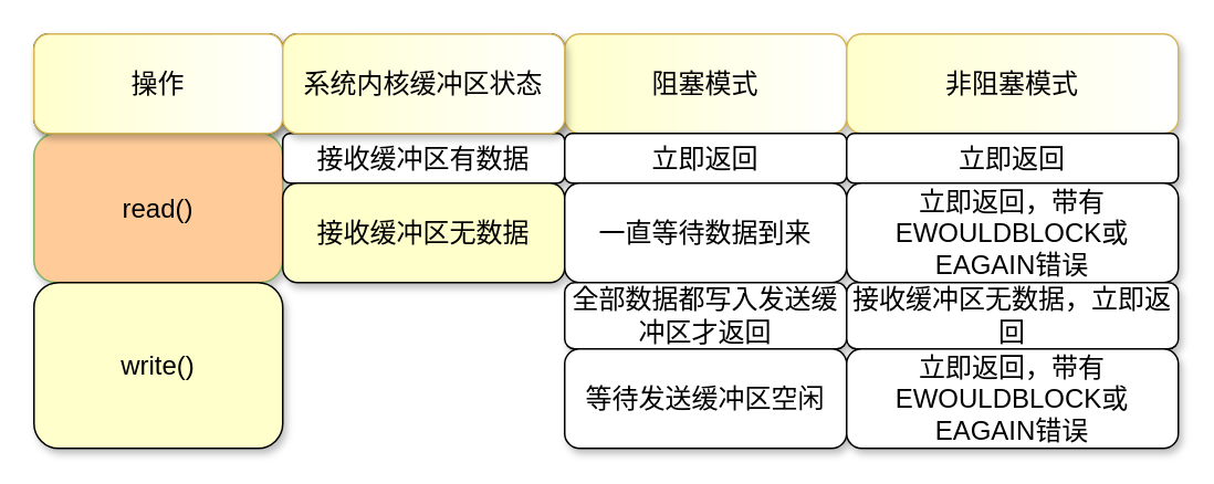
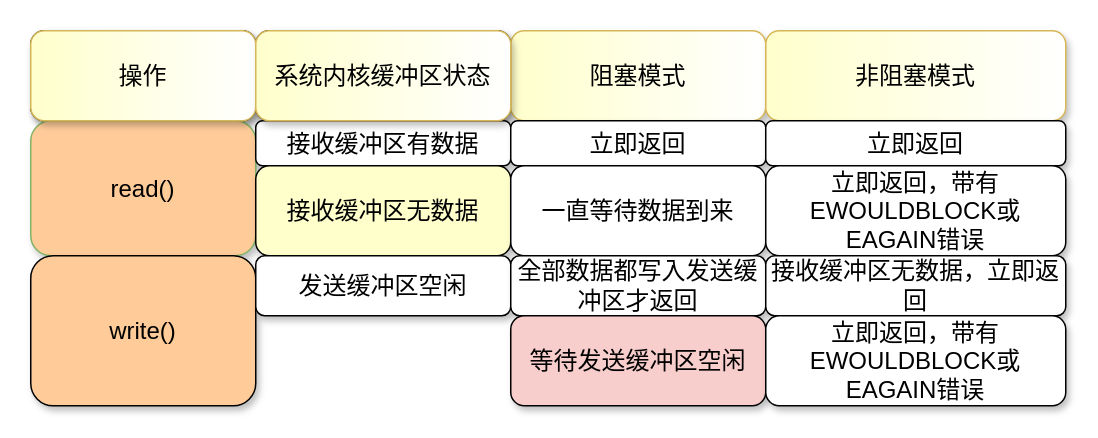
  <mxCell id="0" />
  <mxCell id="1" parent="0" />
  <mxCell id="2" value="操作" style="rounded=1;whiteSpace=wrap;html=1;fontSize=16;shadow=1;sketch=0;" vertex="1" parent="1"><mxGeometry x="20" y="20" width="150" height="60" as="geometry" /></mxCell>
  <mxCell id="3" value="系统内核缓冲区状态" style="rounded=1;whiteSpace=wrap;html=1;fontSize=16;shadow=1;sketch=0;" vertex="1" parent="1"><mxGeometry x="170" y="20" width="170" height="60" as="geometry" /></mxCell>
  <mxCell id="4" value="阻塞模式" style="rounded=1;whiteSpace=wrap;html=1;fontSize=16;strokeColor=#d6b656;gradientColor=#ffffff;fillColor=#FFFFCC;gradientDirection=east;shadow=1;sketch=0;" vertex="1" parent="1"><mxGeometry x="340" y="20" width="170" height="60" as="geometry" /></mxCell>
  <mxCell id="5" value="非阻塞模式" style="rounded=1;whiteSpace=wrap;html=1;fontSize=16;strokeColor=#d6b656;gradientColor=#ffffff;fillColor=#FFFFCC;gradientDirection=east;shadow=1;sketch=0;" vertex="1" parent="1"><mxGeometry x="510" y="20" width="200" height="60" as="geometry" /></mxCell>
  <mxCell id="6" value="read()" style="rounded=1;whiteSpace=wrap;html=1;fontSize=16;strokeColor=#82b366;fillColor=#FFCC99;shadow=1;sketch=0;" vertex="1" parent="1"><mxGeometry x="20" y="80" width="150" height="90" as="geometry" /></mxCell>
  <mxCell id="7" value="接收缓冲区有数据" style="rounded=1;whiteSpace=wrap;html=1;fontSize=16;shadow=1;sketch=0;" vertex="1" parent="1"><mxGeometry x="170" y="80" width="170" height="30" as="geometry" /></mxCell>
  <mxCell id="8" value="接收缓冲区无数据" style="rounded=1;whiteSpace=wrap;html=1;fontSize=16;shadow=1;sketch=0;fillColor=#ffffcc;" vertex="1" parent="1"><mxGeometry x="170" y="110" width="170" height="60" as="geometry" /></mxCell>
  <mxCell id="9" value="立即返回" style="rounded=1;whiteSpace=wrap;html=1;fontSize=16;shadow=1;sketch=0;" vertex="1" parent="1"><mxGeometry x="340" y="80" width="170" height="30" as="geometry" /></mxCell>
  <mxCell id="10" value="立即返回" style="rounded=1;whiteSpace=wrap;html=1;fontSize=16;shadow=1;sketch=0;" vertex="1" parent="1"><mxGeometry x="510" y="80" width="200" height="30" as="geometry" /></mxCell>
  <mxCell id="11" value="一直等待数据到来" style="rounded=1;whiteSpace=wrap;html=1;fontSize=16;shadow=1;sketch=0;" vertex="1" parent="1"><mxGeometry x="340" y="110" width="170" height="60" as="geometry" /></mxCell>
  <mxCell id="12" value="立即返回，带有EWOULDBLOCK或EAGAIN错误" style="rounded=1;whiteSpace=wrap;html=1;fontSize=16;shadow=1;sketch=0;" vertex="1" parent="1"><mxGeometry x="510" y="110" width="200" height="60" as="geometry" /></mxCell>
- <mxCell id="13" value="write()" style="rounded=1;whiteSpace=wrap;html=1;fontSize=16;fillColor=#ffffcc;shadow=1;sketch=0;" vertex="1" parent="1"><mxGeometry x="20" y="170" width="150" height="100" as="geometry" /></mxCell>
+ <mxCell id="13" value="write()" style="rounded=1;whiteSpace=wrap;html=1;fontSize=16;fillColor=#FFCC99;shadow=1;sketch=0;" vertex="1" parent="1"><mxGeometry x="20" y="170" width="150" height="100" as="geometry" /></mxCell>
+ <mxCell id="14" value="发送缓冲区空闲" style="rounded=1;whiteSpace=wrap;html=1;fontSize=16;shadow=1;sketch=0;" vertex="1" parent="1"><mxGeometry x="170" y="170" width="170" height="40" as="geometry" /></mxCell>
  <mxCell id="15" value="全部数据都写入发送缓冲区才返回" style="rounded=1;whiteSpace=wrap;html=1;fontSize=16;shadow=1;sketch=0;" vertex="1" parent="1"><mxGeometry x="340" y="170" width="170" height="40" as="geometry" /></mxCell>
  <mxCell id="16" value="接收缓冲区无数据，立即返回" style="rounded=1;whiteSpace=wrap;html=1;fontSize=16;shadow=1;sketch=0;" vertex="1" parent="1"><mxGeometry x="510" y="170" width="200" height="40" as="geometry" /></mxCell>
- <mxCell id="17" value="等待发送缓冲区空闲" style="rounded=1;whiteSpace=wrap;html=1;fontSize=16;shadow=1;sketch=0;" vertex="1" parent="1"><mxGeometry x="340" y="210" width="170" height="60" as="geometry" /></mxCell>
+ <mxCell id="17" value="等待发送缓冲区空闲" style="rounded=1;whiteSpace=wrap;html=1;fontSize=16;shadow=1;sketch=0;fillColor=#f8cecc;" vertex="1" parent="1"><mxGeometry x="340" y="210" width="170" height="60" as="geometry" /></mxCell>
  <mxCell id="18" value="立即返回，带有EWOULDBLOCK或EAGAIN错误" style="rounded=1;whiteSpace=wrap;html=1;fontSize=16;shadow=1;sketch=0;" vertex="1" parent="1"><mxGeometry x="510" y="210" width="200" height="60" as="geometry" /></mxCell>
  <mxCell id="19" value="操作" style="rounded=1;whiteSpace=wrap;html=1;fontSize=16;strokeColor=#d6b656;gradientColor=#ffffff;fillColor=#FFFFCC;gradientDirection=east;shadow=1;sketch=0;" vertex="1" parent="1"><mxGeometry x="20" y="20" width="150" height="60" as="geometry" /></mxCell>
  <mxCell id="20" value="系统内核缓冲区状态" style="rounded=1;whiteSpace=wrap;html=1;fontSize=16;strokeColor=#d6b656;gradientColor=#ffffff;fillColor=#FFFFCC;gradientDirection=east;shadow=1;sketch=0;" vertex="1" parent="1"><mxGeometry x="170" y="20" width="170" height="60" as="geometry" /></mxCell>
